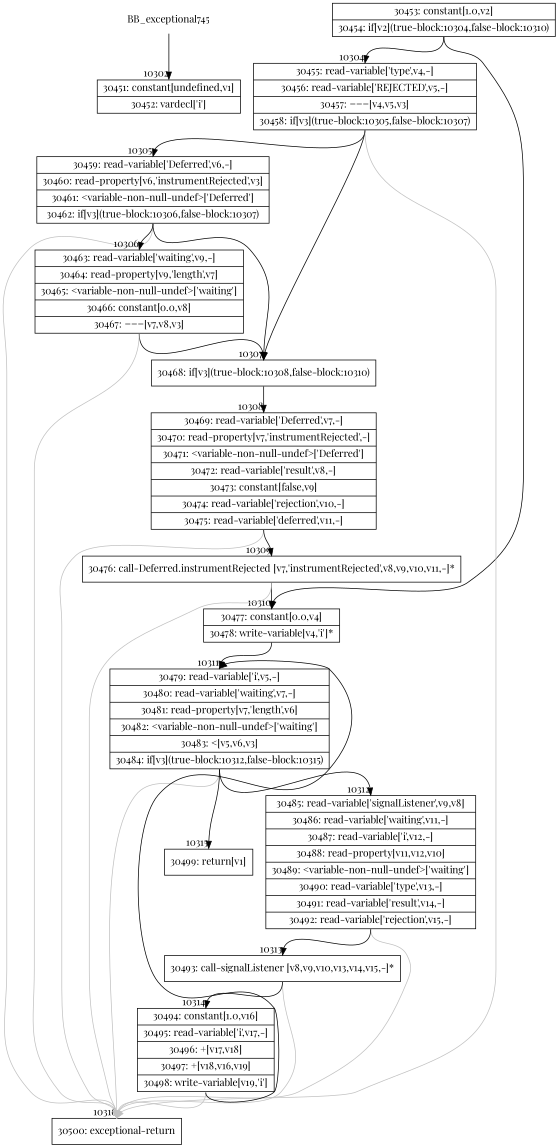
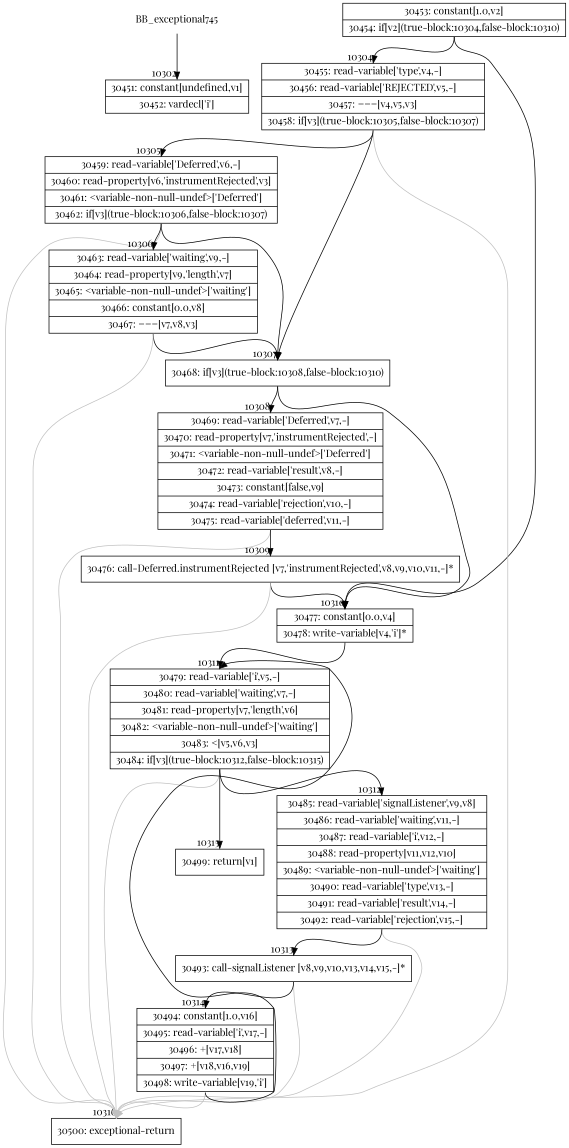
  digraph {
    fontname="Playfair Display"
    rankdir=TD
    node [fontname="Playfair Display" shape=record]
    edge [fontname="Playfair Display" headport=n tailport=s]
    n1 [label=BB_exceptional745 shape=none]
    n2 [label="{30451: constant[undefined,v1]|30452: vardecl['i']}"]
    n3 [label="{30453: constant[1.0,v2]|30454: if[v2](true-block:10304,false-block:10310)}"]
    n4 [label="{30455: read-variable['type',v4,-]|30456: read-variable['REJECTED',v5,-]|30457: ===[v4,v5,v3]|30458: if[v3](true-block:10305,false-block:10307)}"]
    n5 [label="{30477: constant[0.0,v4]|30478: write-variable[v4,'i']*}"]
    n6 [label="{30468: if[v3](true-block:10308,false-block:10310)}"]
    n7 [label="{30459: read-variable['Deferred',v6,-]|30460: read-property[v6,'instrumentRejected',v3]|30461: \<variable-non-null-undef\>['Deferred']|30462: if[v3](true-block:10306,false-block:10307)}"]
    n8 [label="{30500: exceptional-return}"]
    n9 [label="{30479: read-variable['i',v5,-]|30480: read-variable['waiting',v7,-]|30481: read-property[v7,'length',v6]|30482: \<variable-non-null-undef\>['waiting']|30483: \<[v5,v6,v3]|30484: if[v3](true-block:10312,false-block:10315)}"]
    n10 [label="{30469: read-variable['Deferred',v7,-]|30470: read-property[v7,'instrumentRejected',-]|30471: \<variable-non-null-undef\>['Deferred']|30472: read-variable['result',v8,-]|30473: constant[false,v9]|30474: read-variable['rejection',v10,-]|30475: read-variable['deferred',v11,-]}"]
    n11 [label="{30463: read-variable['waiting',v9,-]|30464: read-property[v9,'length',v7]|30465: \<variable-non-null-undef\>['waiting']|30466: constant[0.0,v8]|30467: ===[v7,v8,v3]}"]
    n12 [label="{30485: read-variable['signalListener',v9,v8]|30486: read-variable['waiting',v11,-]|30487: read-variable['i',v12,-]|30488: read-property[v11,v12,v10]|30489: \<variable-non-null-undef\>['waiting']|30490: read-variable['type',v13,-]|30491: read-variable['result',v14,-]|30492: read-variable['rejection',v15,-]}"]
    n13 [label="{30499: return[v1]}"]
    n14 [label="{30476: call-Deferred.instrumentRejected [v7,'instrumentRejected',v8,v9,v10,v11,-]*}"]
    n15 [label="{30493: call-signalListener [v8,v9,v10,v13,v14,v15,-]*}"]
    n16 [label="{30494: constant[1.0,v16]|30495: read-variable['i',v17,-]|30496: +[v17,v18]|30497: +[v18,v16,v19]|30498: write-variable[v19,'i']}"]
    n1 -> n2 [headlabel="    10302"]
    n3 -> n4 [headlabel="      10304"]
    n3 -> n5 [headlabel="      10310"]
    n4 -> n6 [headlabel="      10307"]
    n4 -> n7 [headlabel="      10305"]
    n4 -> n8 [color=gray headlabel="      10316"]
    n5 -> n9 [headlabel="      10311"]
+   n6 -> n5
    n6 -> n10 [headlabel="      10308"]
    n7 -> n6
    n7 -> n8 [color=gray]
    n7 -> n11 [headlabel="      10306"]
    n9 -> n8 [color=gray]
    n9 -> n12 [headlabel="      10312"]
    n9 -> n13 [headlabel="      10315"]
    n10 -> n8 [color=gray]
    n10 -> n14 [headlabel="      10309"]
    n11 -> n6
    n11 -> n8 [color=gray]
    n12 -> n8 [color=gray]
    n12 -> n15 [headlabel="      10313"]
    n14 -> n5
    n14 -> n8 [color=gray]
    n15 -> n8 [color=gray]
    n15 -> n16 [headlabel="      10314"]
    n16 -> n8 [color=gray]
    n16 -> n9
  }
